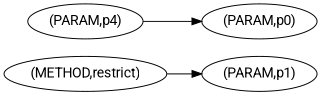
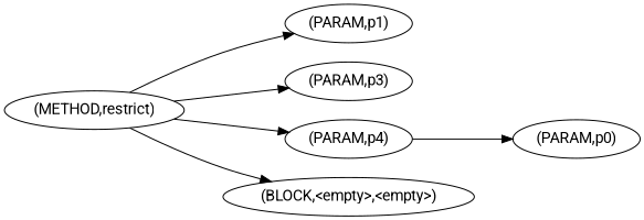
  digraph {
    fontname=Roboto
    rankdir=LR
    node [fontname=Roboto]
    edge [fontname=Roboto]
    n1 [label=<(METHOD,restrict)>]
    n2 [label=<(PARAM,p1)>]
+   n3 [label=<(PARAM,p3)>]
    n4 [label=<(PARAM,p4)>]
+   n5 [label=<(BLOCK,&lt;empty&gt;,&lt;empty&gt;)>]
    n6 [label=<(PARAM,p0)>]
    n1 -> n2
+   n1 -> n3
+   n1 -> n4
+   n1 -> n5
    n4 -> n6
  }
